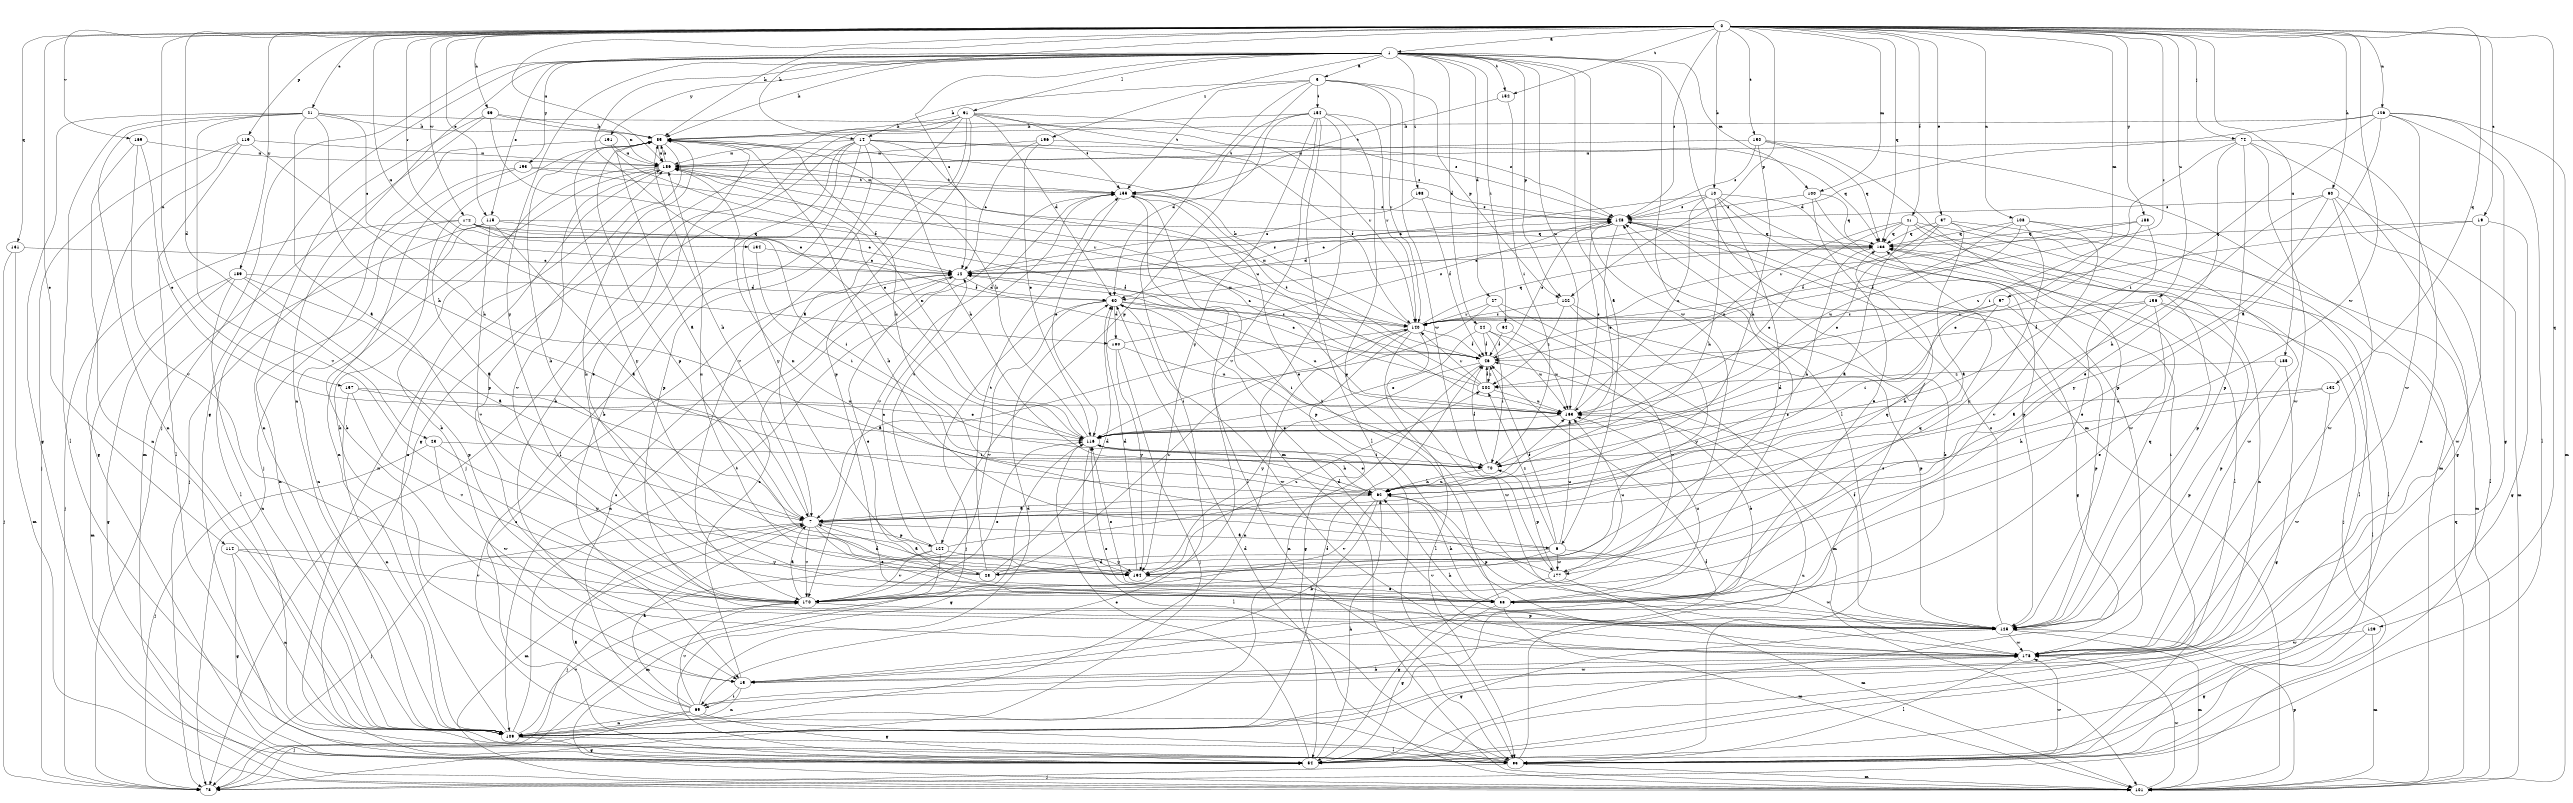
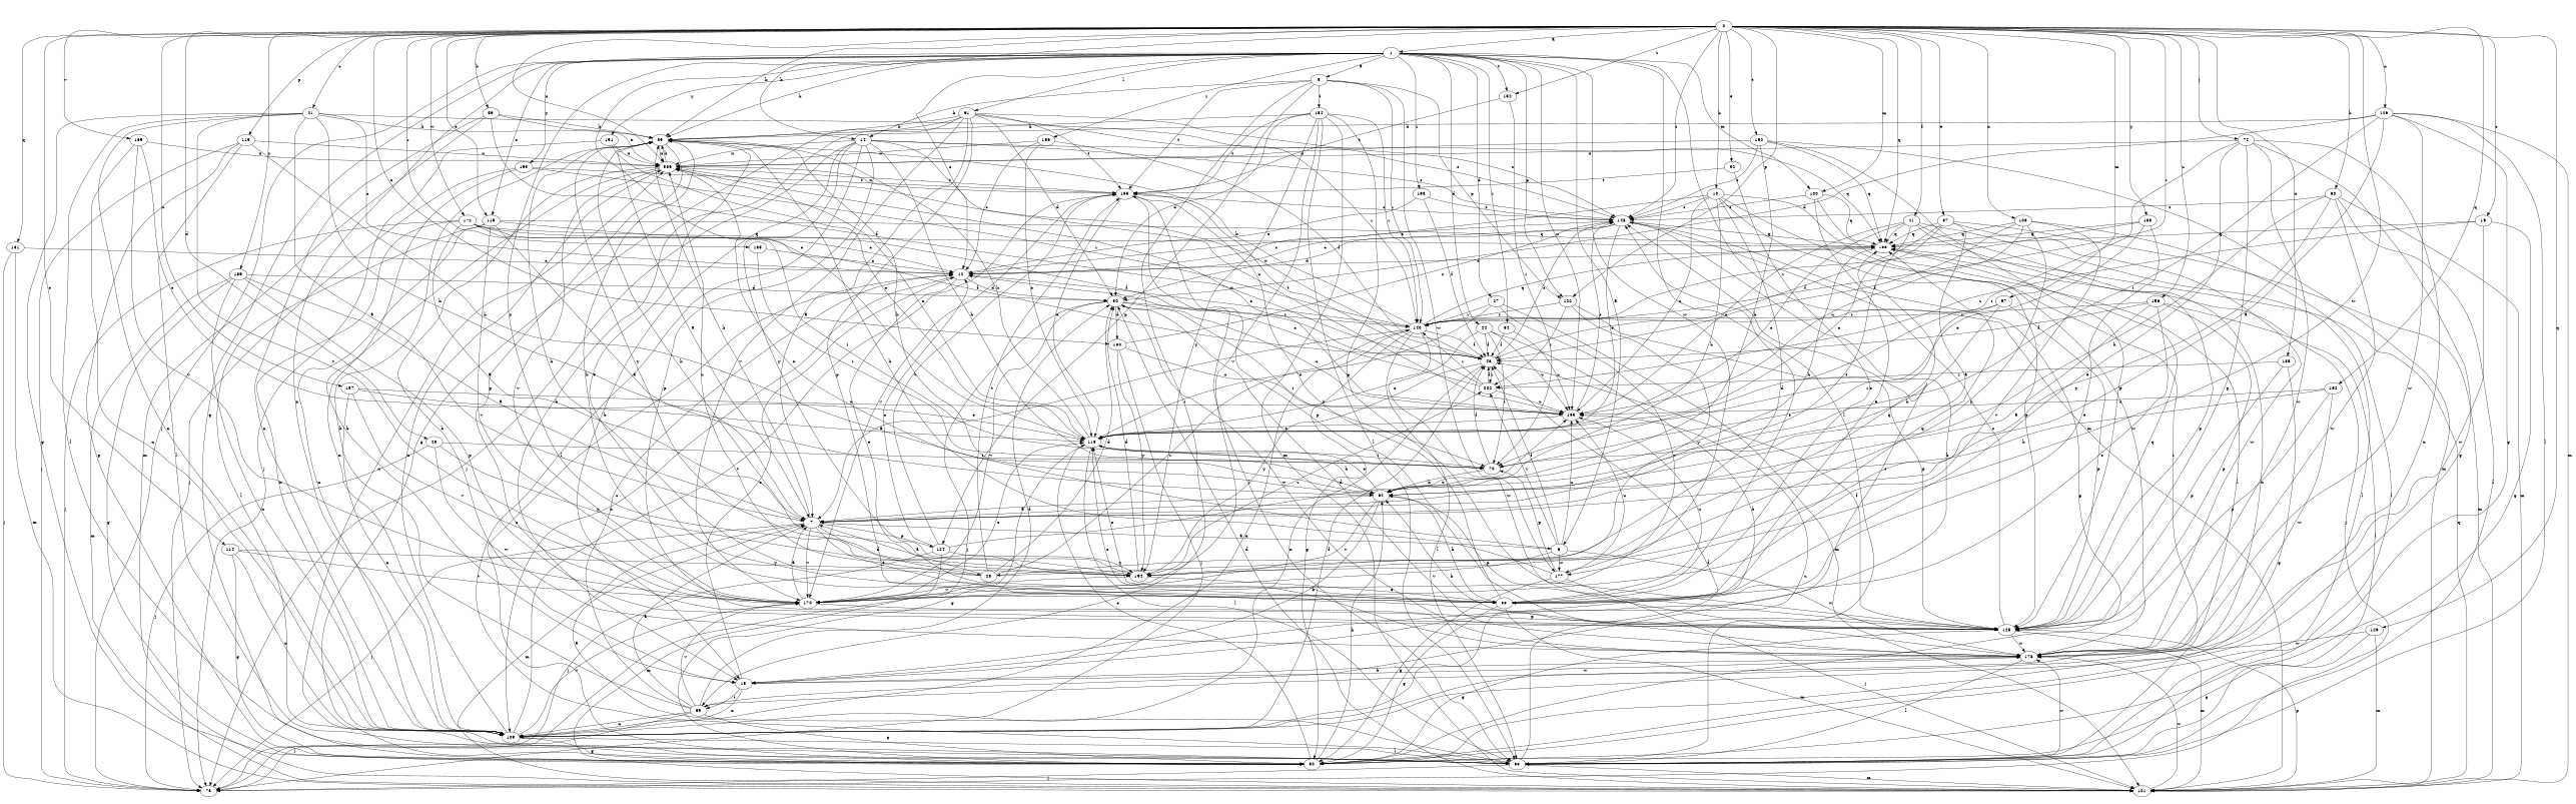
  strict digraph {
    0
    1
    10
    14
    19
    21
    23
+   32
    37
    41
    59
    60
    74
    85
    97
    100
    108
    114
    115
    119
    122
    126
    129
    131
    132
    133
-   135 [label=134]
+   135
    140
    148
    150
    152
    156
    157
    169
    172
    177
    180
    185
-   186
+   186 [label=586]
    188
    189
    5
    6
    n44 [label=12]
    24
    27
-   54
+   54 [label=50]
    64
    78
    91
    93
    101
    109
    116
    163
    191
    193
    194
    196
    198
    69
    28
    178
    62
    125
    15
    202
    170
    7
    70
    155
    38
    46
    30
    124
    154
    0 -> 1 [label=a]
    0 -> 10 [label=b]
    0 -> 14 [label=b]
    0 -> 19 [label=c]
    0 -> 21 [label=c]
    0 -> 23 [label=d]
+   0 -> 32 [label=e]
    0 -> 37 [label=e]
    0 -> 41 [label=f]
    0 -> 59 [label=h]
    0 -> 60 [label=h]
    0 -> 74 [label=j]
    0 -> 85 [label=k]
    0 -> 97 [label=m]
    0 -> 100 [label=m]
    0 -> 108 [label=n]
    0 -> 114 [label=o]
    0 -> 115 [label=o]
    0 -> 119 [label=p]
    0 -> 122 [label=p]
    0 -> 126 [label=n]
    0 -> 129 [label=q]
    0 -> 131 [label=q]
    0 -> 132 [label=q]
    0 -> 133 [label=q]
    0 -> 135 [label=r]
    0 -> 140 [label=r]
    0 -> 148 [label=s]
    0 -> 150 [label=t]
    0 -> 152 [label=t]
    0 -> 156 [label=u]
    0 -> 157 [label=u]
    0 -> 169 [label=v]
    0 -> 172 [label=w]
    0 -> 177 [label=w]
    0 -> 180 [label=x]
    0 -> 185 [label=x]
    0 -> 186 [label=x]
    0 -> 188 [label=y]
    0 -> 189 [label=y]
    1 -> 85 [label=k]
    1 -> 100 [label=m]
    1 -> 115 [label=o]
    1 -> 122 [label=p]
    1 -> 152 [label=t]
    1 -> 177 [label=w]
    1 -> 5 [label=a]
    1 -> 6 [label=a]
    1 -> n44 [label=c]
    1 -> 24 [label=d]
    1 -> 27 [label=d]
    1 -> 54 [label=g]
    1 -> 64 [label=i]
    1 -> 78 [label=j]
    1 -> 91 [label=l]
    1 -> 93 [label=l]
    1 -> 101 [label=m]
    1 -> 109 [label=n]
    1 -> 116 [label=o]
    1 -> 163 [label=u]
    1 -> 191 [label=y]
    1 -> 193 [label=y]
    1 -> 194 [label=y]
    1 -> 196 [label=z]
    1 -> 198 [label=z]
    10 -> 148 [label=s]
    10 -> n44 [label=c]
    10 -> 163 [label=u]
    10 -> 69 [label=i]
    10 -> 28 [label=d]
    10 -> 178 [label=w]
    10 -> 62 [label=h]
    10 -> 125 [label=p]
    14 -> 133 [label=q]
    14 -> 148 [label=s]
    14 -> 186 [label=x]
    14 -> 78 [label=j]
    14 -> 93 [label=l]
    14 -> 163 [label=u]
    14 -> 194 [label=y]
    14 -> 62 [label=h]
    14 -> 125 [label=p]
    14 -> 15 [label=b]
    19 -> 133 [label=q]
    19 -> 54 [label=g]
    19 -> 178 [label=w]
    19 -> 202 [label=z]
    21 -> 85 [label=k]
    21 -> 148 [label=s]
    21 -> n44 [label=c]
    21 -> 54 [label=g]
    21 -> 93 [label=l]
    21 -> 109 [label=n]
    21 -> 62 [label=h]
    21 -> 170 [label=v]
    21 -> 7 [label=a]
    23 -> 78 [label=j]
    23 -> 194 [label=y]
    23 -> 178 [label=w]
    23 -> 70 [label=i]
+   32 -> 155 [label=t]
+   32 -> 38 [label=e]
    37 -> 133 [label=q]
    37 -> 101 [label=m]
    37 -> 116 [label=o]
    37 -> 178 [label=w]
    37 -> 7 [label=a]
    37 -> 46 [label=f]
    41 -> 133 [label=q]
    41 -> 93 [label=l]
    41 -> 109 [label=n]
    41 -> 116 [label=o]
    41 -> 163 [label=u]
    41 -> 125 [label=p]
-   41 -> 7 [label=a]
+   41 -> 7 [label=t]
    59 -> 85 [label=k]
    59 -> 186 [label=x]
    59 -> 101 [label=m]
    59 -> 109 [label=n]
    59 -> 46 [label=f]
    60 -> 148 [label=s]
    60 -> 93 [label=l]
    60 -> 101 [label=m]
    60 -> 194 [label=y]
    60 -> 178 [label=w]
    60 -> 62 [label=h]
    74 -> 186 [label=x]
    74 -> 54 [label=g]
    74 -> 109 [label=n]
    74 -> 178 [label=w]
    74 -> 125 [label=p]
    74 -> 70 [label=i]
    74 -> 38 [label=e]
    85 -> 186 [label=x]
    85 -> 194 [label=y]
    85 -> 125 [label=p]
    85 -> 7 [label=a]
    85 -> 38 [label=e]
    97 -> 140 [label=r]
    97 -> 62 [label=h]
    97 -> 125 [label=p]
    97 -> 70 [label=i]
    100 -> 133 [label=q]
    100 -> 148 [label=s]
    100 -> 93 [label=l]
    100 -> 38 [label=e]
    108 -> 133 [label=q]
    108 -> 93 [label=l]
    108 -> 163 [label=u]
    108 -> 194 [label=y]
    108 -> 170 [label=v]
    108 -> 46 [label=f]
    114 -> 54 [label=g]
    114 -> 109 [label=n]
    114 -> 194 [label=y]
    114 -> 170 [label=v]
    115 -> 133 [label=q]
    115 -> 93 [label=l]
    115 -> 109 [label=n]
    115 -> 170 [label=v]
    115 -> 7 [label=a]
    115 -> 46 [label=f]
    119 -> 186 [label=x]
    119 -> 54 [label=g]
    119 -> 78 [label=j]
    119 -> 93 [label=l]
    119 -> 62 [label=h]
    122 -> 140 [label=r]
    122 -> 194 [label=y]
    122 -> 125 [label=p]
    122 -> 202 [label=z]
    126 -> 85 [label=k]
    126 -> 54 [label=g]
    126 -> 93 [label=l]
    126 -> 101 [label=m]
    126 -> 178 [label=w]
    126 -> 7 [label=a]
    126 -> 70 [label=i]
    126 -> 30 [label=d]
    129 -> 54 [label=g]
    129 -> 101 [label=m]
    129 -> 178 [label=w]
    131 -> n44 [label=c]
    131 -> 78 [label=j]
    131 -> 101 [label=m]
    132 -> 163 [label=u]
    132 -> 178 [label=w]
    132 -> 62 [label=h]
+   132 -> 125 [label=p]
    133 -> n44 [label=c]
    133 -> 78 [label=j]
    133 -> 62 [label=h]
    135 -> n44 [label=c]
    135 -> 70 [label=i]
    140 -> 85 [label=k]
    140 -> 133 [label=q]
    140 -> n44 [label=c]
    140 -> 54 [label=g]
    140 -> 93 [label=l]
    140 -> 109 [label=n]
    140 -> 178 [label=w]
    140 -> 7 [label=a]
    140 -> 46 [label=f]
    148 -> 133 [label=q]
    148 -> n44 [label=c]
    148 -> 54 [label=g]
    148 -> 116 [label=o]
    148 -> 15 [label=b]
    148 -> 30 [label=d]
    150 -> 133 [label=q]
    150 -> 148 [label=s]
    150 -> 186 [label=x]
    150 -> 101 [label=m]
    150 -> 62 [label=h]
    150 -> 125 [label=p]
    152 -> 70 [label=i]
    152 -> 155 [label=t]
    156 -> 140 [label=r]
    156 -> 93 [label=l]
    156 -> 125 [label=p]
    156 -> 7 [label=a]
    156 -> 38 [label=e]
    156 -> 46 [label=f]
    157 -> 109 [label=n]
    157 -> 116 [label=o]
    157 -> 163 [label=u]
    157 -> 170 [label=v]
    169 -> 186 [label=x]
    169 -> 109 [label=n]
    169 -> 116 [label=o]
    169 -> 170 [label=v]
    172 -> 133 [label=q]
    172 -> n44 [label=c]
    172 -> 78 [label=j]
    172 -> 109 [label=n]
    172 -> 7 [label=a]
    172 -> 70 [label=i]
    172 -> 46 [label=f]
    177 -> 85 [label=k]
    177 -> 54 [label=g]
-   177 -> 101 [label=m]
+   177 -> 101 [label=j]
    177 -> 163 [label=u]
    177 -> 70 [label=p]
    180 -> 148 [label=s]
    180 -> 78 [label=j]
    180 -> 163 [label=u]
    180 -> 194 [label=y]
    185 -> 54 [label=g]
    185 -> 125 [label=p]
    185 -> 202 [label=z]
    186 -> 85 [label=k]
    186 -> 109 [label=n]
    186 -> 15 [label=b]
    186 -> 170 [label=v]
    186 -> 155 [label=t]
    188 -> 133 [label=q]
    188 -> 140 [label=r]
    188 -> 116 [label=o]
    188 -> 38 [label=e]
    189 -> 54 [label=g]
    189 -> 101 [label=m]
    189 -> 109 [label=n]
    189 -> 125 [label=p]
    189 -> 7 [label=a]
    189 -> 30 [label=d]
    5 -> 14 [label=b]
    5 -> 122 [label=p]
    5 -> 140 [label=r]
    5 -> 177 [label=w]
    5 -> 69 [label=i]
    5 -> 155 [label=t]
    5 -> 124 [label=p]
    5 -> 154 [label=t]
    6 -> 177 [label=w]
    6 -> 186 [label=x]
    6 -> 163 [label=u]
-   6 -> 28 [label=d]
    6 -> 178 [label=w]
    6 -> 202 [label=z]
    6 -> 170 [label=v]
    6 -> 46 [label=f]
    n44 -> 148 [label=s]
    n44 -> 109 [label=n]
    n44 -> 38 [label=e]
    n44 -> 30 [label=d]
    24 -> 116 [label=o]
    24 -> 163 [label=u]
    24 -> 15 [label=b]
    24 -> 70 [label=i]
    24 -> 46 [label=f]
    27 -> 140 [label=r]
    27 -> 101 [label=m]
    27 -> 116 [label=o]
    27 -> 170 [label=v]
    54 -> n44 [label=c]
    54 -> 116 [label=o]
    54 -> 62 [label=h]
    64 -> 163 [label=u]
    64 -> 46 [label=f]
    91 -> 85 [label=k]
    91 -> 140 [label=r]
    91 -> 148 [label=s]
    91 -> 54 [label=g]
    91 -> 125 [label=p]
    91 -> 15 [label=b]
    91 -> 170 [label=v]
    91 -> 7 [label=a]
    91 -> 155 [label=t]
    91 -> 30 [label=d]
    93 -> 186 [label=x]
    93 -> 78 [label=j]
    93 -> 101 [label=m]
    93 -> 178 [label=w]
    93 -> 7 [label=a]
    93 -> 46 [label=f]
    101 -> 133 [label=q]
    101 -> 178 [label=w]
    101 -> 125 [label=p]
    101 -> 30 [label=d]
    109 -> 186 [label=x]
    109 -> 54 [label=g]
    109 -> 93 [label=l]
    109 -> 163 [label=u]
    109 -> 170 [label=v]
    109 -> 155 [label=t]
    109 -> 46 [label=f]
    116 -> 85 [label=k]
    116 -> 186 [label=x]
    116 -> 54 [label=g]
    116 -> 93 [label=l]
    116 -> 62 [label=h]
    116 -> 70 [label=i]
    163 -> 148 [label=s]
    163 -> 186 [label=x]
    163 -> 116 [label=o]
    191 -> 186 [label=x]
    191 -> 78 [label=j]
    191 -> 116 [label=o]
    193 -> 140 [label=r]
    193 -> 78 [label=j]
    193 -> 15 [label=b]
    193 -> 155 [label=t]
-   194 -> 85 [label=p]
+   194 -> 85 [label=k]
    194 -> 202 [label=z]
-   124 -> 170 [label=v]
+   194 -> 170 [label=v]
    194 -> 38 [label=e]
    194 -> 30 [label=d]
    196 -> 186 [label=x]
    196 -> n44 [label=c]
    196 -> 116 [label=o]
-   196 -> 140 [label=f]
+   196 -> 46 [label=f]
    198 -> 148 [label=s]
    198 -> n44 [label=c]
    198 -> 46 [label=f]
    69 -> 85 [label=k]
    69 -> 148 [label=s]
    69 -> n44 [label=c]
    69 -> 54 [label=g]
    69 -> 78 [label=j]
    69 -> 109 [label=n]
    69 -> 170 [label=v]
    69 -> 7 [label=a]
    69 -> 30 [label=d]
    28 -> 85 [label=k]
    28 -> 133 [label=q]
    28 -> 140 [label=r]
    28 -> 186 [label=x]
    28 -> 7 [label=a]
    28 -> 155 [label=t]
    28 -> 30 [label=d]
    178 -> 93 [label=l]
    178 -> 116 [label=o]
    178 -> 62 [label=h]
    178 -> 15 [label=b]
    178 -> 30 [label=d]
    62 -> 85 [label=k]
    62 -> 116 [label=o]
    62 -> 125 [label=p]
    62 -> 15 [label=b]
    62 -> 170 [label=v]
    62 -> 7 [label=a]
    125 -> 133 [label=q]
    125 -> 148 [label=s]
    125 -> 54 [label=g]
    125 -> 101 [label=m]
    125 -> 178 [label=w]
    125 -> 46 [label=f]
    15 -> n44 [label=c]
    15 -> 109 [label=n]
    15 -> 69 [label=i]
    15 -> 178 [label=w]
    202 -> 140 [label=r]
    202 -> n44 [label=c]
    202 -> 163 [label=u]
    202 -> 155 [label=t]
    202 -> 46 [label=f]
    170 -> 116 [label=o]
    170 -> 125 [label=p]
    170 -> 7 [label=a]
    7 -> 85 [label=k]
    7 -> 6 [label=a]
    7 -> 78 [label=j]
    7 -> 101 [label=m]
    7 -> 28 [label=d]
    7 -> 170 [label=v]
    7 -> 38 [label=e]
    7 -> 124 [label=p]
    70 -> 62 [label=h]
    70 -> 46 [label=f]
    155 -> 148 [label=s]
    155 -> 186 [label=x]
    155 -> 93 [label=l]
    155 -> 116 [label=o]
    155 -> 125 [label=p]
    155 -> 170 [label=v]
    38 -> 85 [label=k]
    38 -> 133 [label=q]
    38 -> 148 [label=s]
    38 -> 54 [label=g]
    38 -> 101 [label=m]
    38 -> 116 [label=o]
    38 -> 163 [label=u]
    38 -> 62 [label=h]
    38 -> 155 [label=t]
    46 -> 148 [label=s]
    46 -> 186 [label=x]
    46 -> 109 [label=n]
    46 -> 194 [label=y]
    46 -> 202 [label=z]
    30 -> 140 [label=r]
    30 -> 180 [label=d]
    30 -> 78 [label=j]
    30 -> 163 [label=u]
    30 -> 178 [label=w]
    30 -> 170 [label=v]
    30 -> 70 [label=i]
    124 -> n44 [label=c]
    124 -> 78 [label=j]
    124 -> 101 [label=m]
    124 -> 163 [label=u]
    124 -> 194 [label=y]
    124 -> 155 [label=t]
    154 -> 85 [label=k]
    154 -> 140 [label=r]
    154 -> 93 [label=l]
    154 -> 101 [label=m]
    154 -> 194 [label=y]
    154 -> 125 [label=p]
    154 -> 170 [label=v]
    154 -> 155 [label=t]
    154 -> 30 [label=d]
  }
